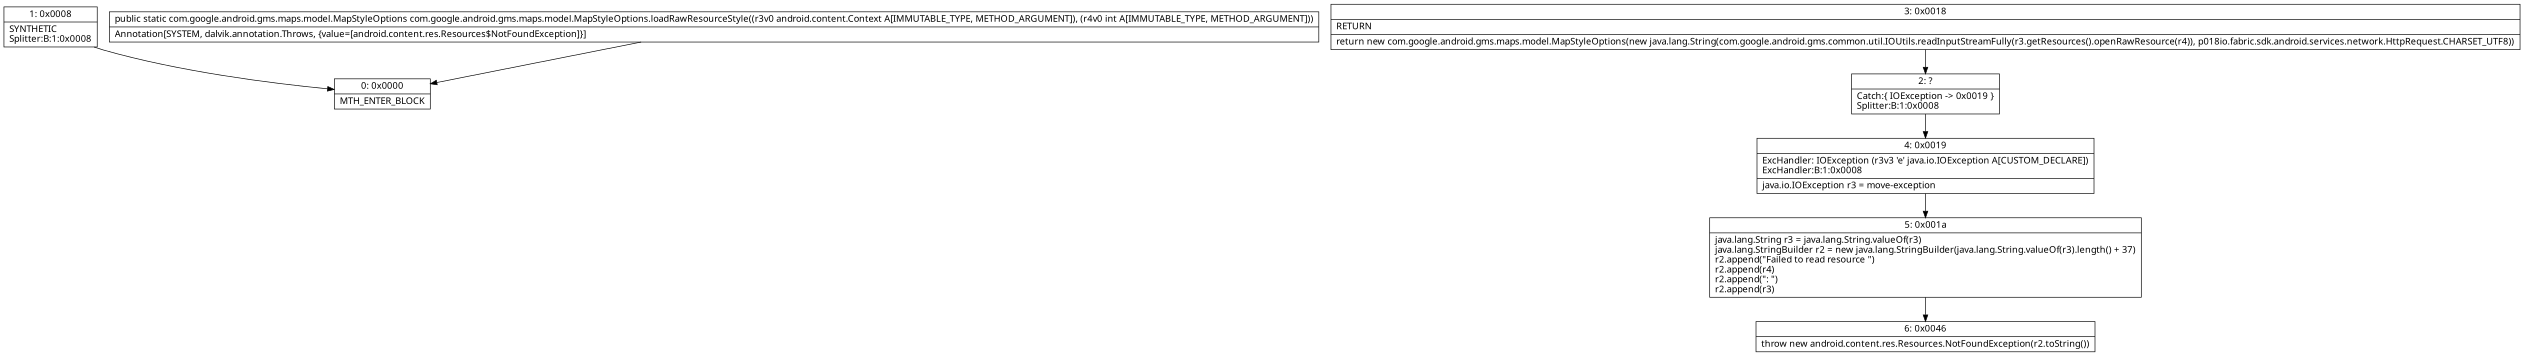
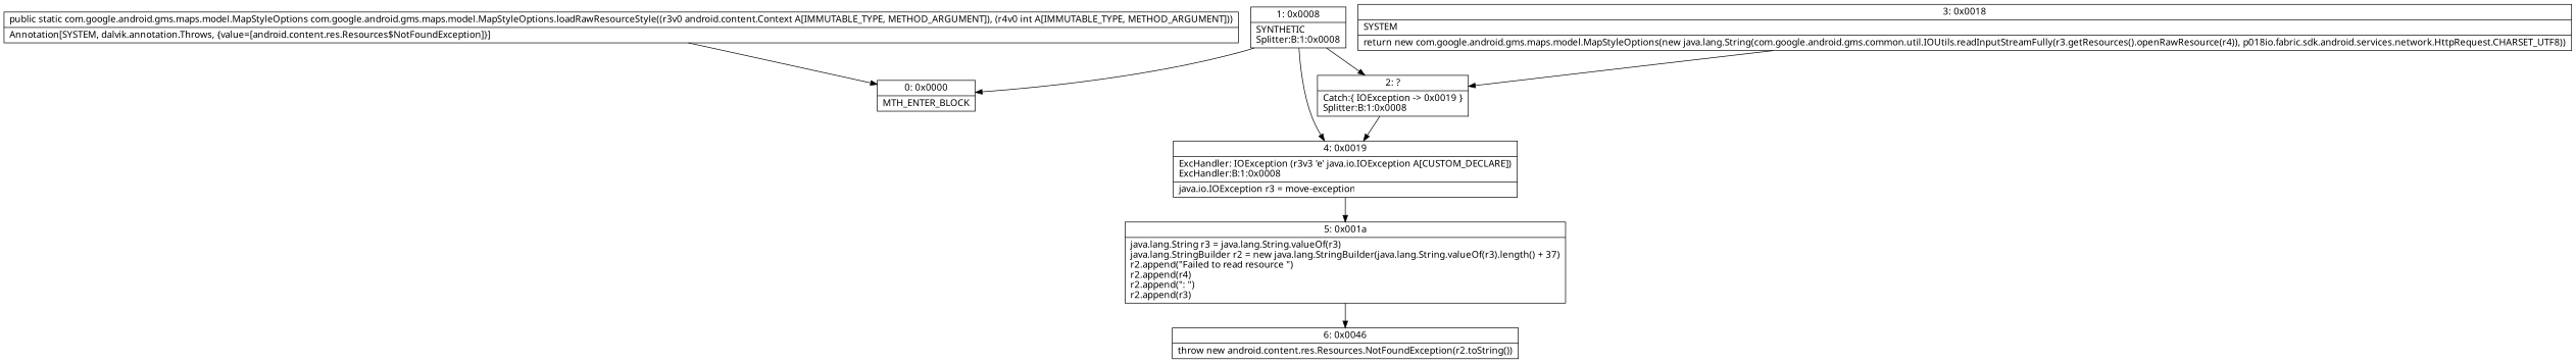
  digraph {
    fontname="Noto Sans"
    node [fontname="Noto Sans" shape=record]
    edge [fontname="Noto Sans"]
    n1 [label="{0\:\ 0x0000|MTH_ENTER_BLOCK\l}"]
    n2 [label="{1\:\ 0x0008|SYNTHETIC\lSplitter:B:1:0x0008\l}"]
    n3 [label="{2\:\ ?|Catch:\{ IOException \-\> 0x0019 \}\lSplitter:B:1:0x0008\l}"]
    n4 [label="{4\:\ 0x0019|ExcHandler: IOException (r3v3 'e' java.io.IOException A[CUSTOM_DECLARE])\lExcHandler:B:1:0x0008\l|java.io.IOException r3 = move\-exception\l}"]
    n5 [label="{5\:\ 0x001a|java.lang.String r3 = java.lang.String.valueOf(r3)\ljava.lang.StringBuilder r2 = new java.lang.StringBuilder(java.lang.String.valueOf(r3).length() + 37)\lr2.append(\"Failed to read resource \")\lr2.append(r4)\lr2.append(\": \")\lr2.append(r3)\l}"]
-   n6 [label="{3\:\ 0x0018|RETURN\l|return new com.google.android.gms.maps.model.MapStyleOptions(new java.lang.String(com.google.android.gms.common.util.IOUtils.readInputStreamFully(r3.getResources().openRawResource(r4)), p018io.fabric.sdk.android.services.network.HttpRequest.CHARSET_UTF8))\l}"]
+   n6 [label="{3\:\ 0x0018|SYSTEM\l|return new com.google.android.gms.maps.model.MapStyleOptions(new java.lang.String(com.google.android.gms.common.util.IOUtils.readInputStreamFully(r3.getResources().openRawResource(r4)), p018io.fabric.sdk.android.services.network.HttpRequest.CHARSET_UTF8))\l}"]
    n7 [label="{6\:\ 0x0046|throw new android.content.res.Resources.NotFoundException(r2.toString())\l}"]
    n8 [label="{public static com.google.android.gms.maps.model.MapStyleOptions com.google.android.gms.maps.model.MapStyleOptions.loadRawResourceStyle((r3v0 android.content.Context A[IMMUTABLE_TYPE, METHOD_ARGUMENT]), (r4v0 int A[IMMUTABLE_TYPE, METHOD_ARGUMENT]))  | Annotation[SYSTEM, dalvik.annotation.Throws, \{value=[android.content.res.Resources$NotFoundException]\}]\l}"]
    n2 -> n1
+   n2 -> n3
+   n2 -> n4
    n3 -> n4
    n4 -> n5
    n5 -> n7
    n6 -> n3
    n8 -> n1
  }
